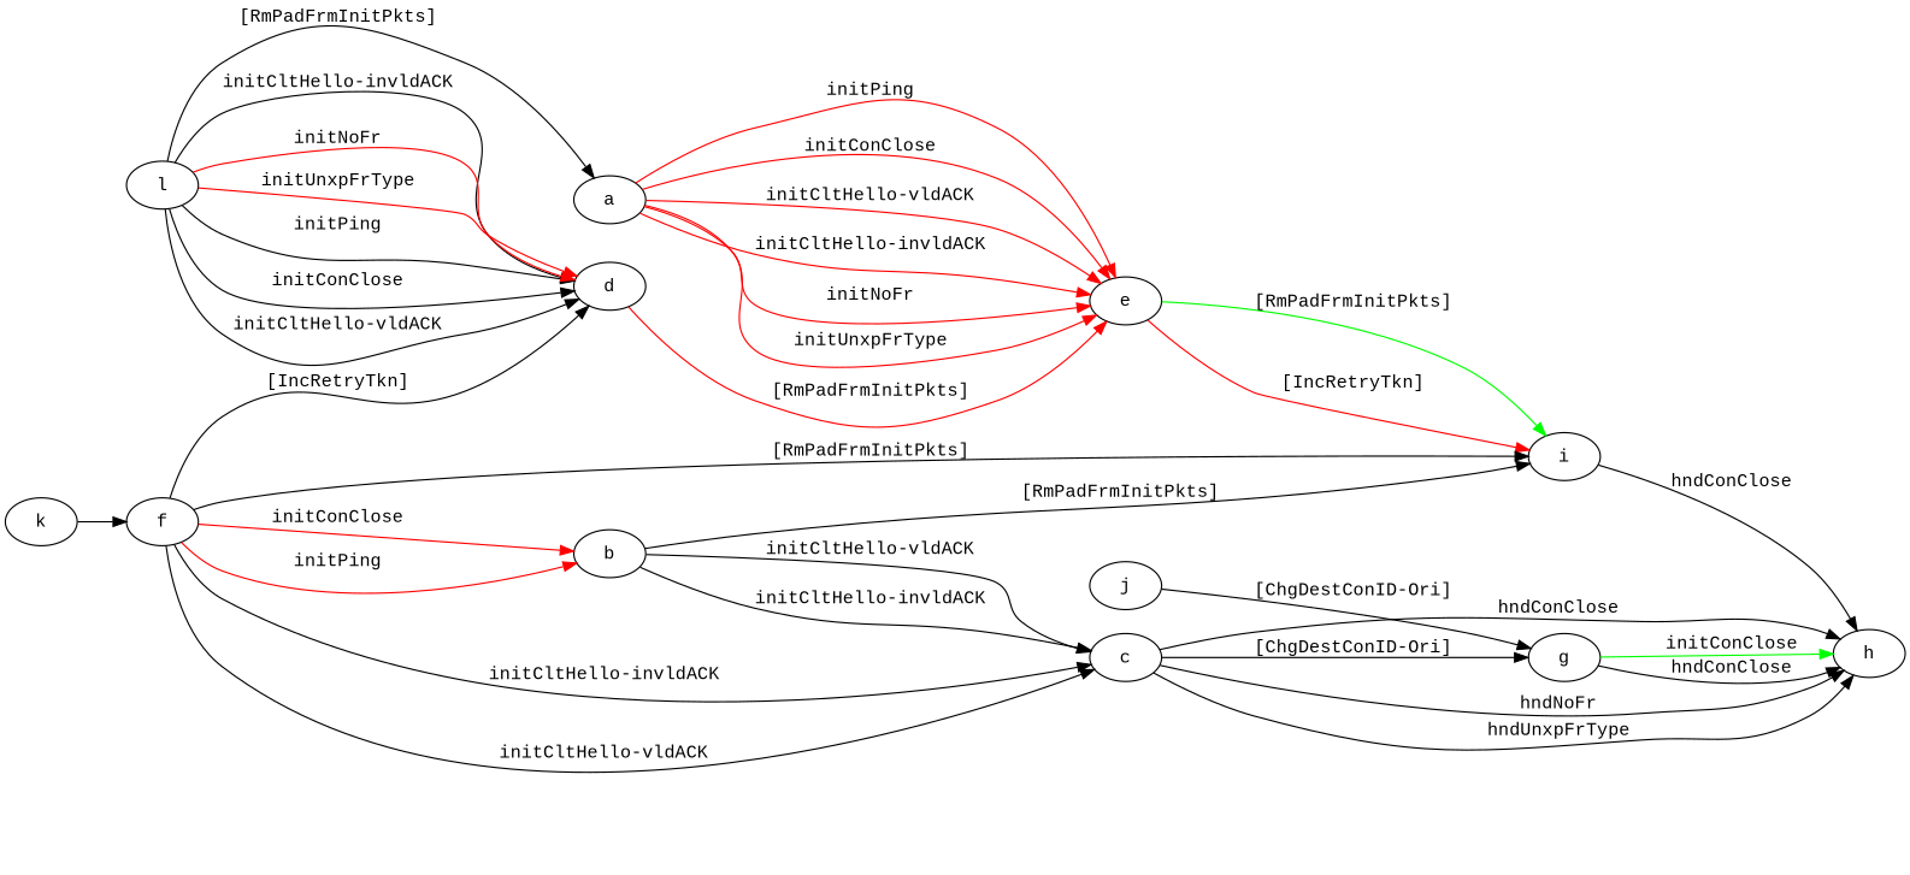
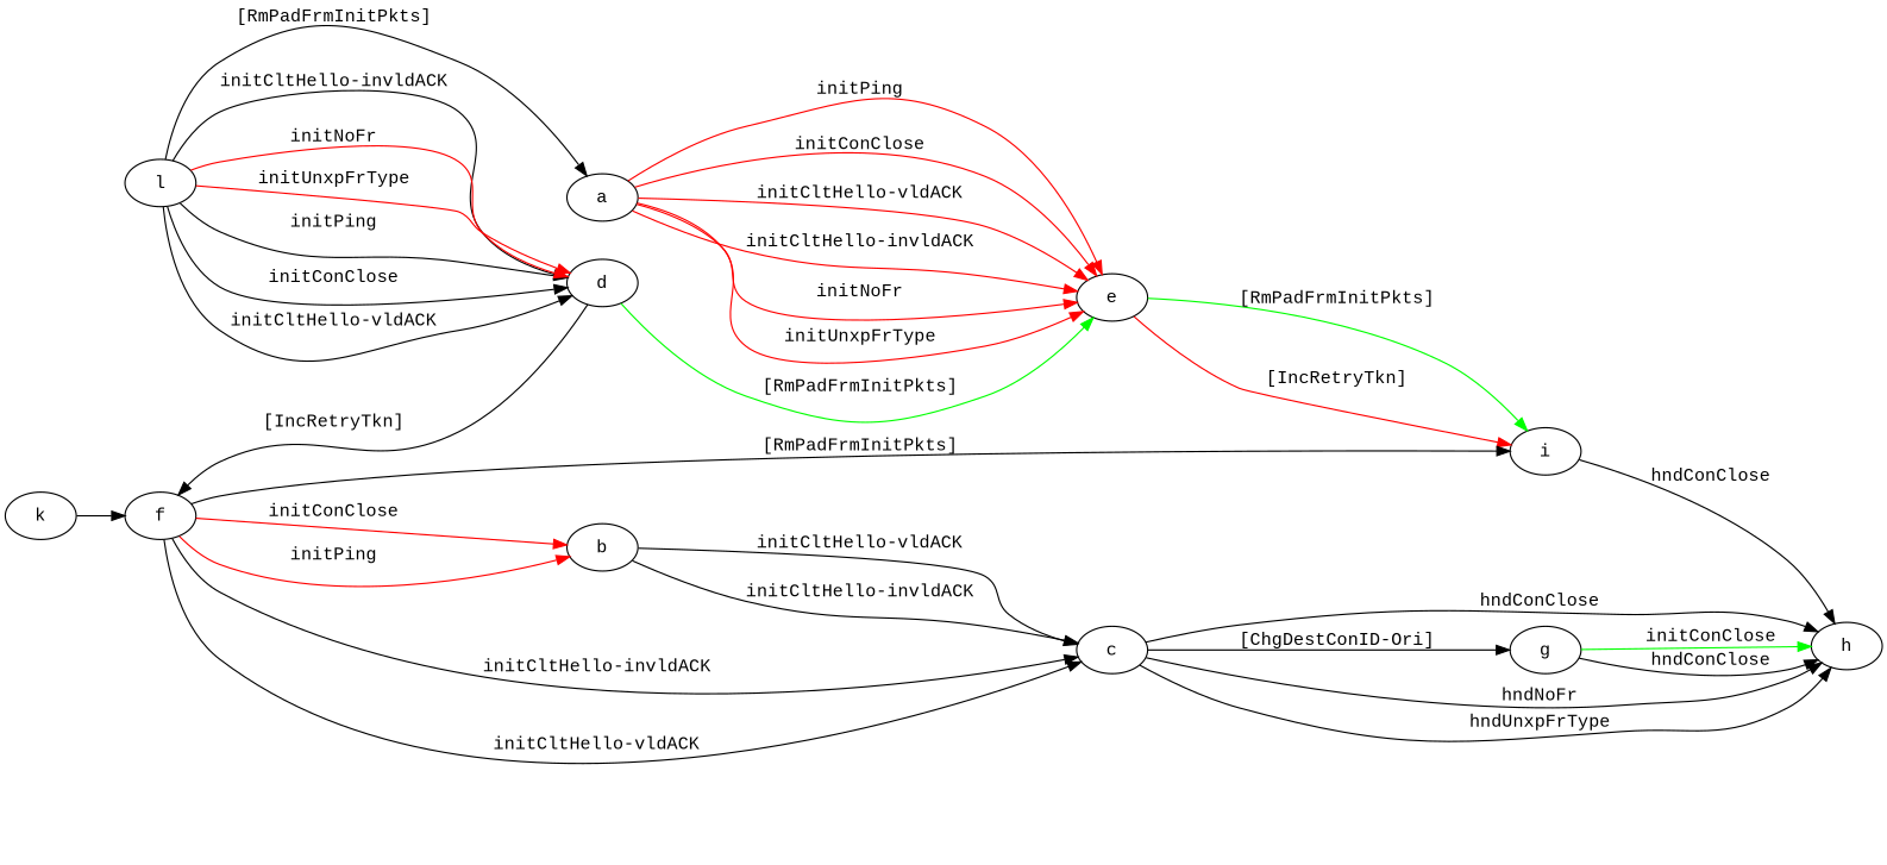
  digraph {
    fontname="Liberation Mono"
    rankdir=LR
    node [fontname="Liberation Mono"]
    edge [fontname="Liberation Mono"]
    a
    e
    i
    h
    b
    c
    g
-   j
    d
    f
    k
    l
    a -> e [color=red label="initPing "]
    a -> e [color=red label="initConClose "]
    a -> e [color=red label="initCltHello-vldACK "]
    a -> e [color=red label="initCltHello-invldACK "]
    a -> e [color=red label="initNoFr "]
    a -> e [color=red label="initUnxpFrType "]
    e -> i [color=green label="[RmPadFrmInitPkts] "]
    e -> i [color=red label="[IncRetryTkn] "]
    i -> h [label="hndConClose "]
-   b -> i [label="[RmPadFrmInitPkts] "]
    b -> c [label="initCltHello-vldACK "]
    b -> c [label="initCltHello-invldACK "]
    c -> h [label="hndNoFr "]
    c -> h [label="hndUnxpFrType "]
    c -> h [label="hndConClose "]
    c -> g [label="[ChgDestConID-Ori] "]
    g -> h [label="hndConClose "]
    g -> h [color=green label="initConClose "]
-   j -> g [label="[ChgDestConID-Ori] "]
-   d -> e [color=red label="[RmPadFrmInitPkts] "]
-   f -> d [label="[IncRetryTkn] "]
+   d -> e [color=green label="[RmPadFrmInitPkts] "]
+   d -> f [label="[IncRetryTkn] "]
    f -> i [label="[RmPadFrmInitPkts] "]
    f -> b [color=red label="initPing "]
    f -> b [color=red label="initConClose "]
    f -> c [label="initCltHello-vldACK "]
    f -> c [label="initCltHello-invldACK "]
    k -> f
    l -> a [label="[RmPadFrmInitPkts] "]
    l -> d [label="initPing "]
    l -> d [label="initConClose "]
    l -> d [label="initCltHello-vldACK "]
    l -> d [label="initCltHello-invldACK "]
    l -> d [color=red label="initNoFr "]
    l -> d [color=red label="initUnxpFrType "]
  }
